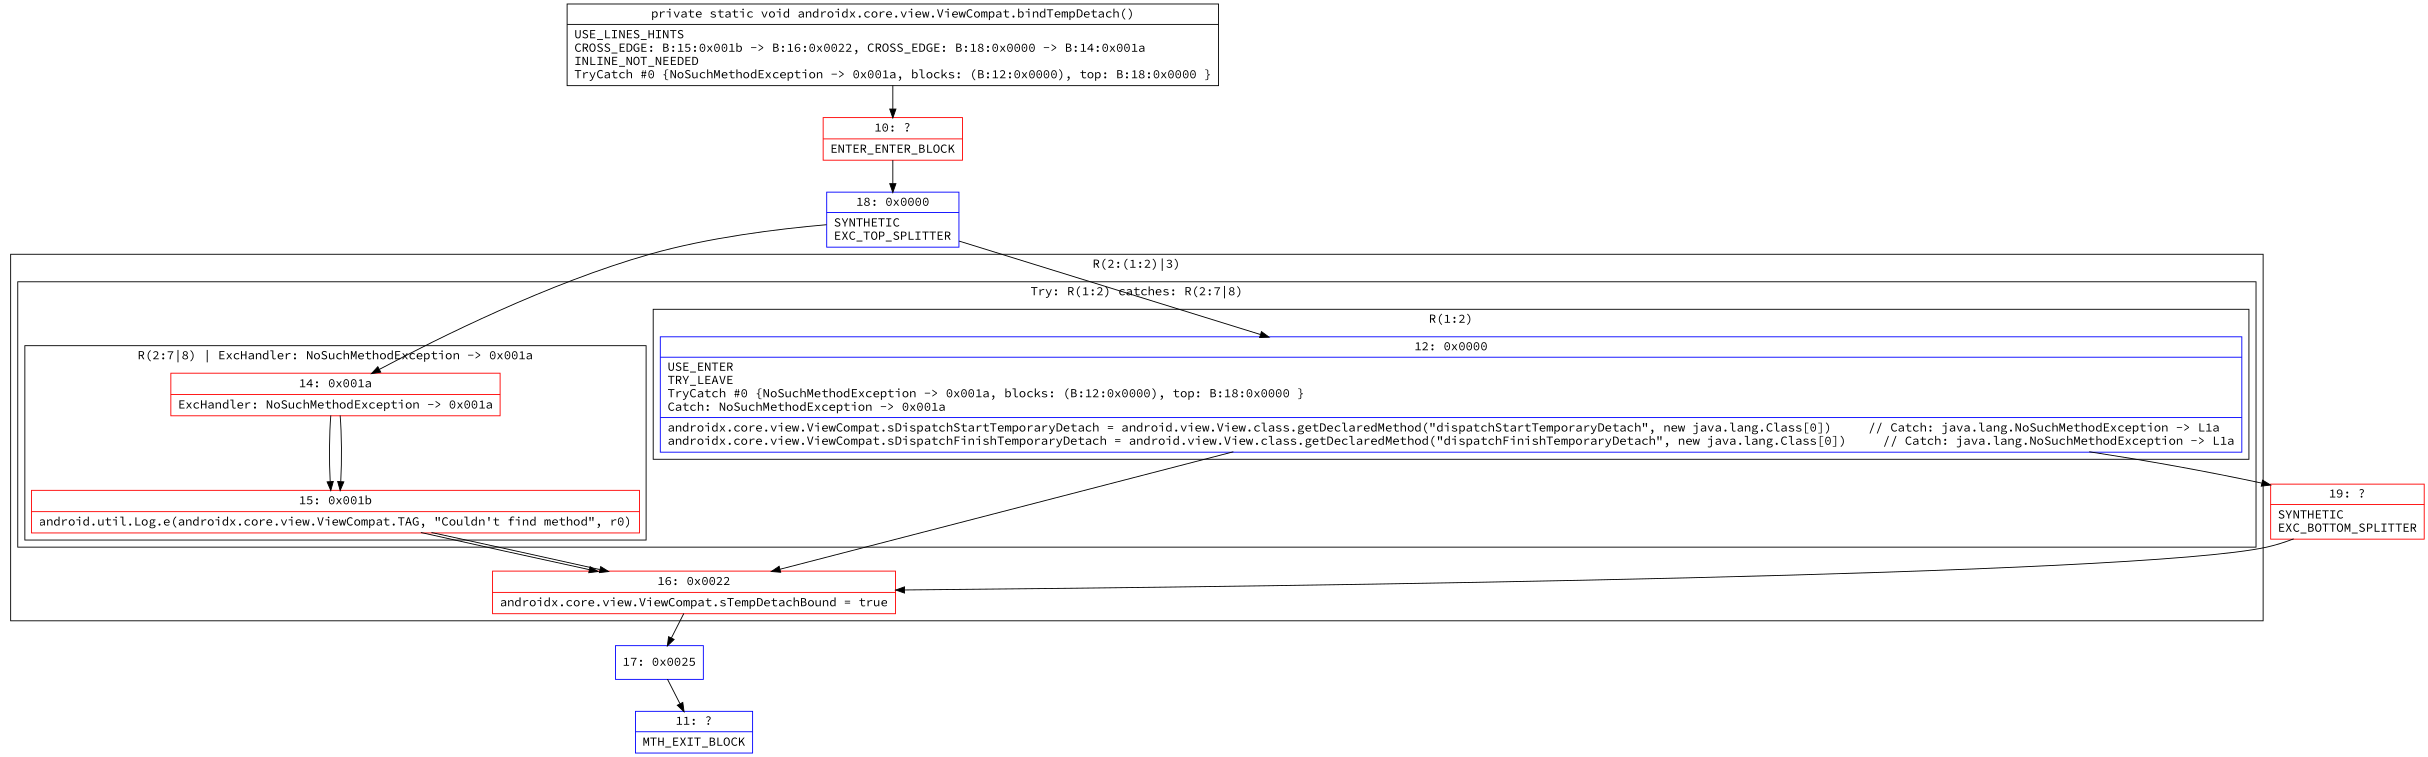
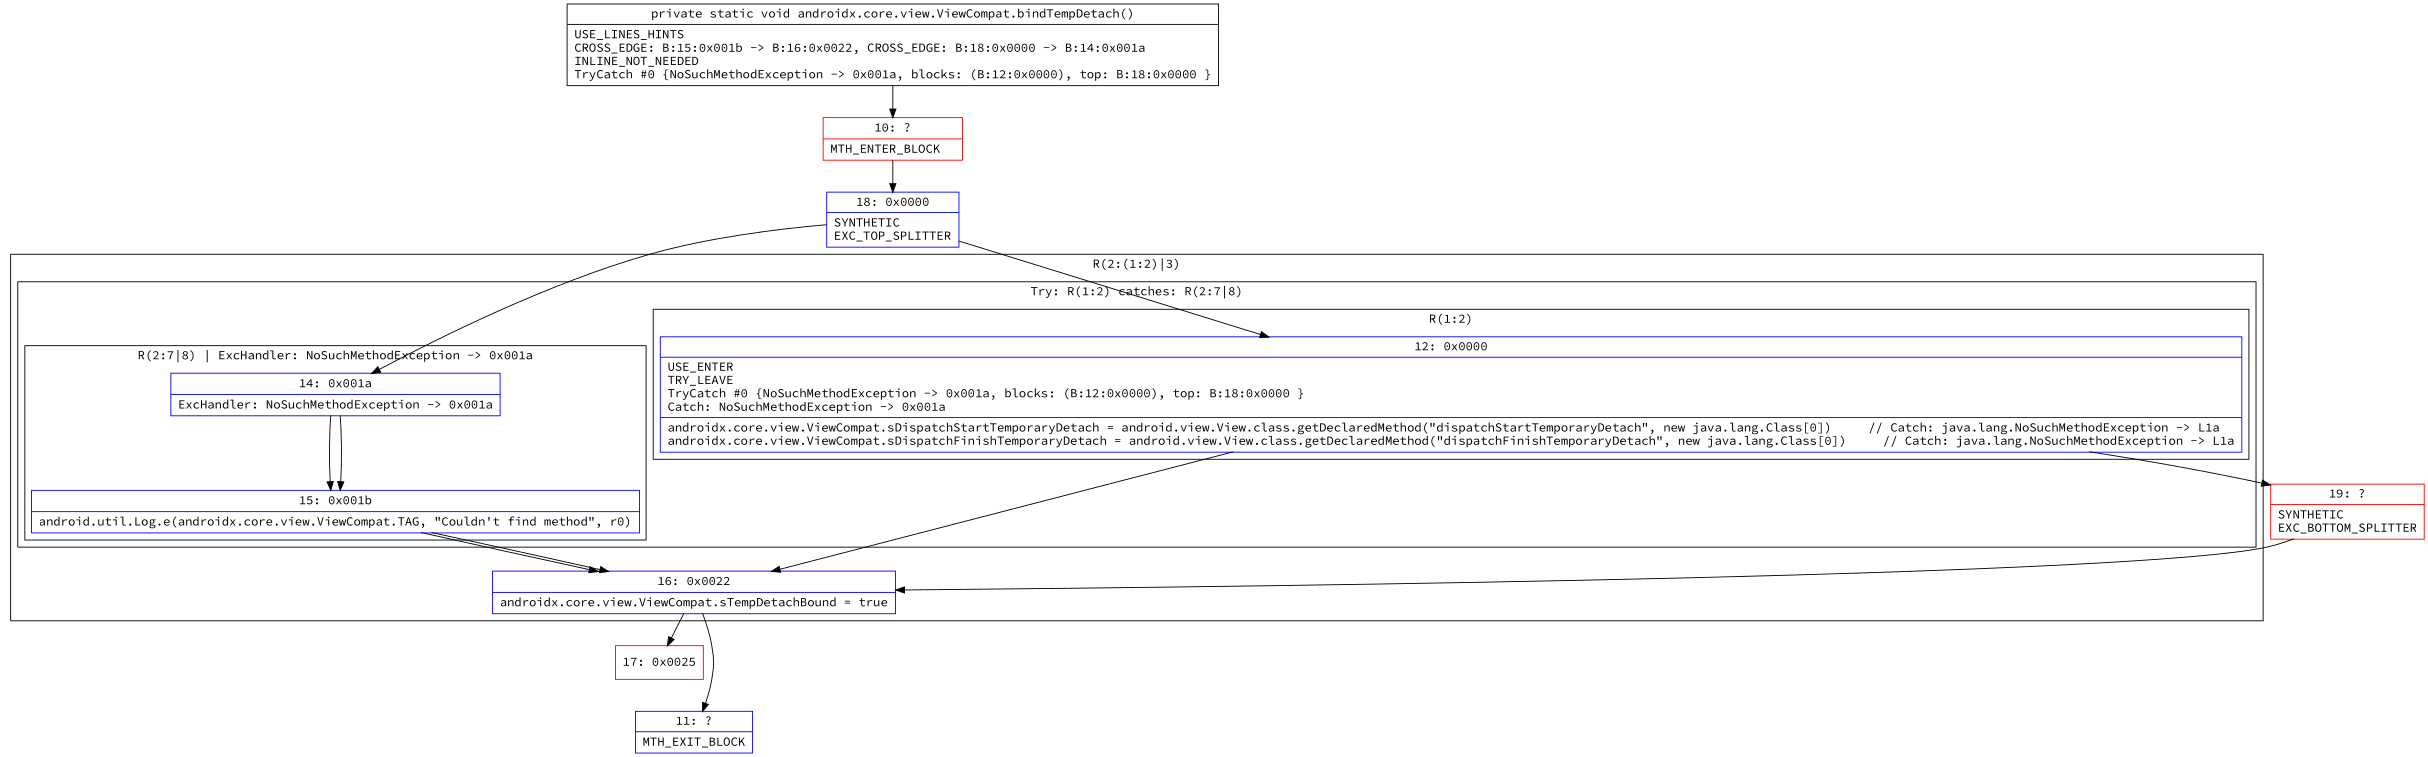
  digraph {
    fontname="Source Code Pro"
    node [color=blue fontname="Source Code Pro" shape=record]
    edge [fontname="Source Code Pro"]
    n1 [label="{12\:\ 0x0000|USE_ENTER\lTRY_LEAVE\lTryCatch #0 \{NoSuchMethodException \-\> 0x001a, blocks: (B:12:0x0000), top: B:18:0x0000 \}\lCatch: NoSuchMethodException \-\> 0x001a\l|androidx.core.view.ViewCompat.sDispatchStartTemporaryDetach = android.view.View.class.getDeclaredMethod(\"dispatchStartTemporaryDetach\", new java.lang.Class[0])     \/\/ Catch: java.lang.NoSuchMethodException \-\> L1a\landroidx.core.view.ViewCompat.sDispatchFinishTemporaryDetach = android.view.View.class.getDeclaredMethod(\"dispatchFinishTemporaryDetach\", new java.lang.Class[0])     \/\/ Catch: java.lang.NoSuchMethodException \-\> L1a\l}"]
-   n2 [color=red label="{14\:\ 0x001a|ExcHandler: NoSuchMethodException \-\> 0x001a\l}"]
-   n3 [color=red label="{15\:\ 0x001b|android.util.Log.e(androidx.core.view.ViewCompat.TAG, \"Couldn't find method\", r0)\l}"]
-   n4 [color=red label="{16\:\ 0x0022|androidx.core.view.ViewCompat.sTempDetachBound = true\l}"]
+   n2 [label="{14\:\ 0x001a|ExcHandler: NoSuchMethodException \-\> 0x001a\l}"]
+   n3 [label="{15\:\ 0x001b|android.util.Log.e(androidx.core.view.ViewCompat.TAG, \"Couldn't find method\", r0)\l}"]
+   n4 [label="{16\:\ 0x0022|androidx.core.view.ViewCompat.sTempDetachBound = true\l}"]
    n5 [color=red label="{19\:\ ?|SYNTHETIC\lEXC_BOTTOM_SPLITTER\l}"]
-   n6 [label="{17\:\ 0x0025}"]
+   n6 [color=red label="{17\:\ 0x0025}"]
    n7 [label="{11\:\ ?|MTH_EXIT_BLOCK\l}"]
-   n8 [color=red label="{10\:\ ?|ENTER_ENTER_BLOCK\l}"]
+   n8 [color=red label="{10\:\ ?|MTH_ENTER_BLOCK\l}"]
    n9 [label="{18\:\ 0x0000|SYNTHETIC\lEXC_TOP_SPLITTER\l}"]
    n10 [label="{private static void androidx.core.view.ViewCompat.bindTempDetach()  | USE_LINES_HINTS\lCROSS_EDGE: B:15:0x001b \-\> B:16:0x0022, CROSS_EDGE: B:18:0x0000 \-\> B:14:0x001a\lINLINE_NOT_NEEDED\lTryCatch #0 \{NoSuchMethodException \-\> 0x001a, blocks: (B:12:0x0000), top: B:18:0x0000 \}\l}" color=""]
    subgraph cluster_1 {
      label="R(2:(1:2)|3)"
      n4
      subgraph cluster_2 {
        label="Try: R(1:2) catches: R(2:7|8)"
        subgraph cluster_3 {
          label="R(1:2)"
          n1
        }
        subgraph cluster_4 {
          label="R(2:7|8) | ExcHandler: NoSuchMethodException \-\> 0x001a\l"
          n2
          n3
        }
      }
    }
    subgraph cluster_5 {
      label="R(2:7|8) | ExcHandler: NoSuchMethodException \-\> 0x001a\l"
    }
    n1 -> n4
    n1 -> n5
    n2 -> n3
    n2 -> n3
    n3 -> n4
    n3 -> n4
    n4 -> n6
    n5 -> n4
-   n6 -> n7
+   n4 -> n7
    n8 -> n9
    n9 -> n1
    n9 -> n2
    n10 -> n8
  }
